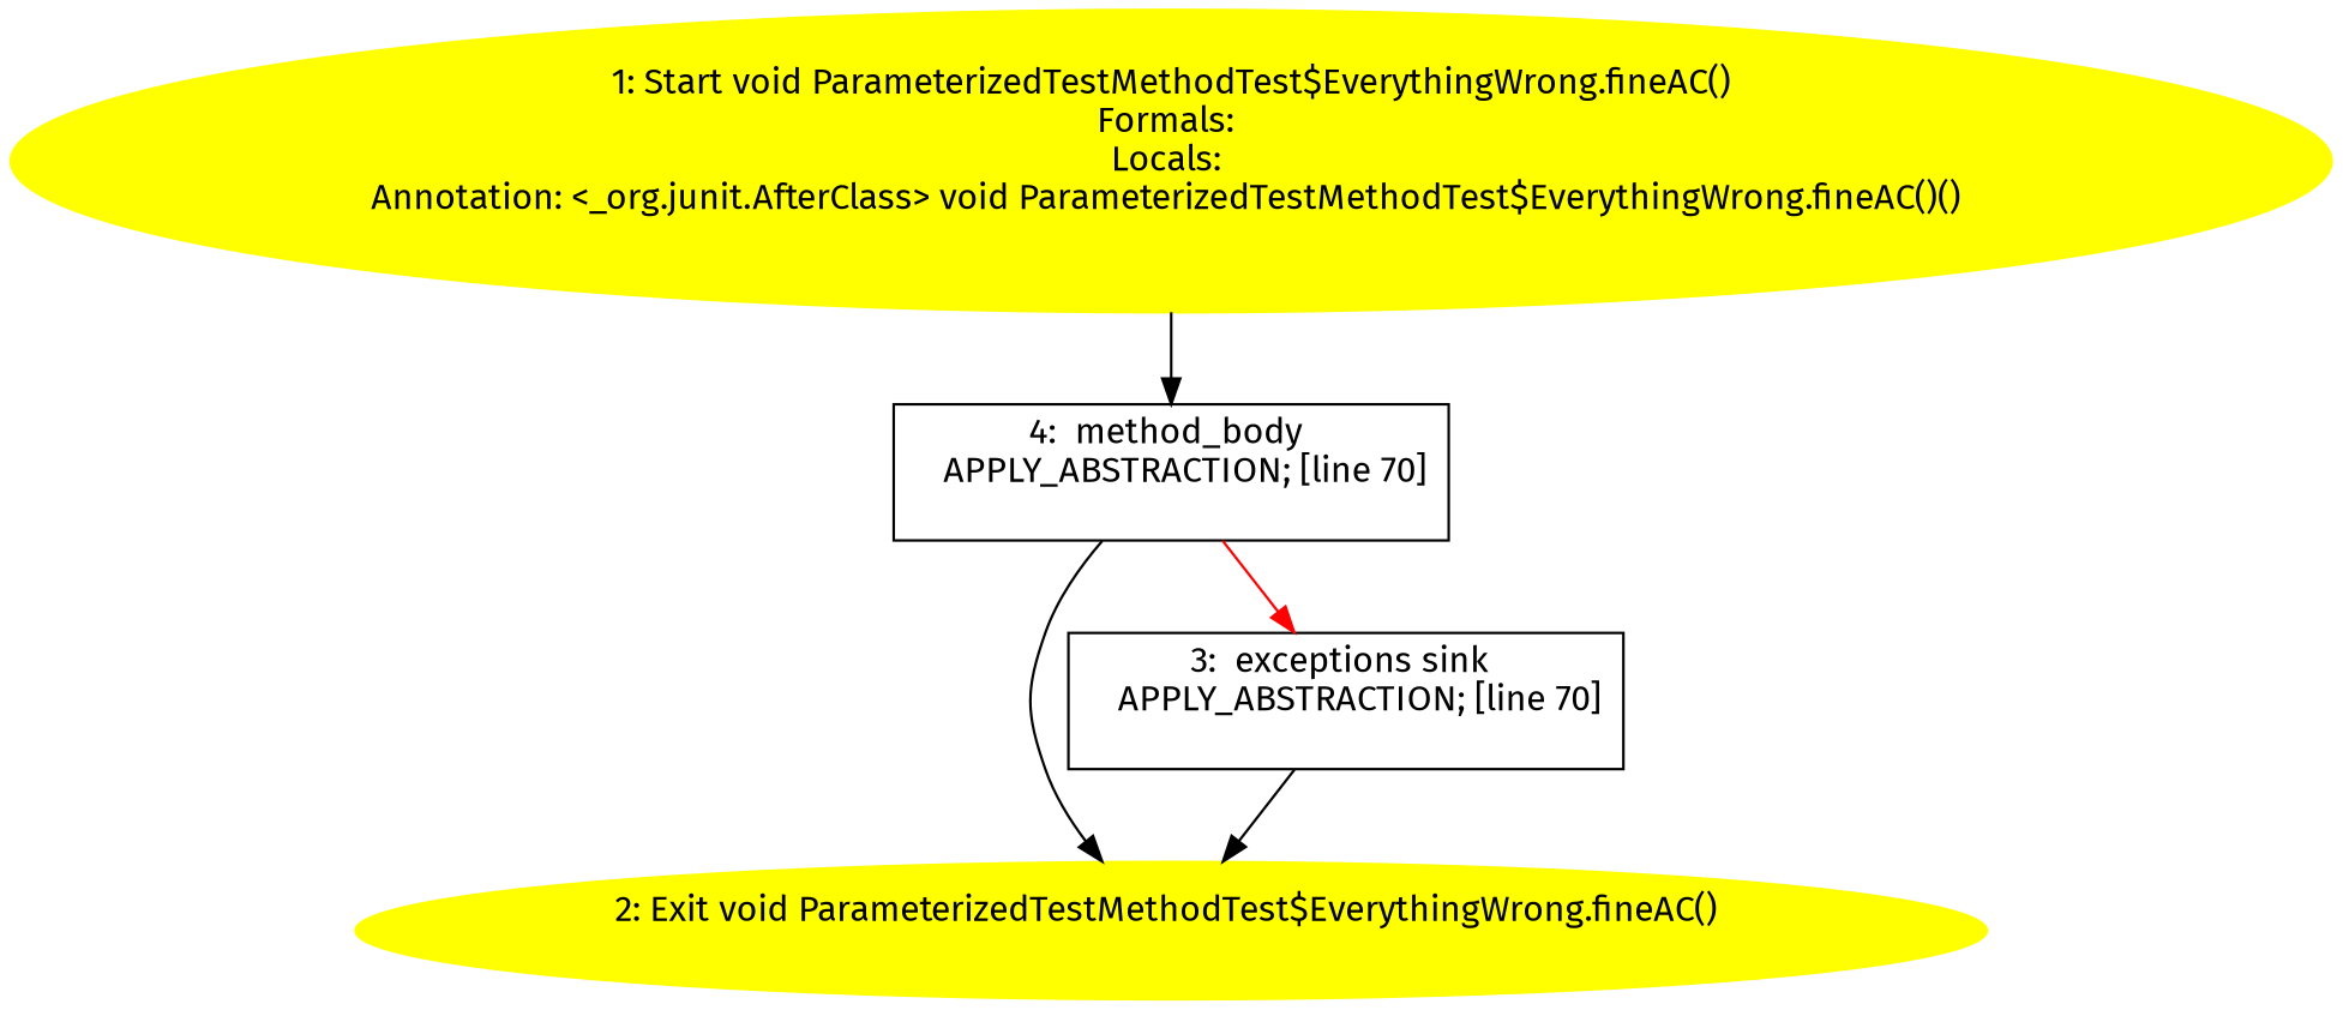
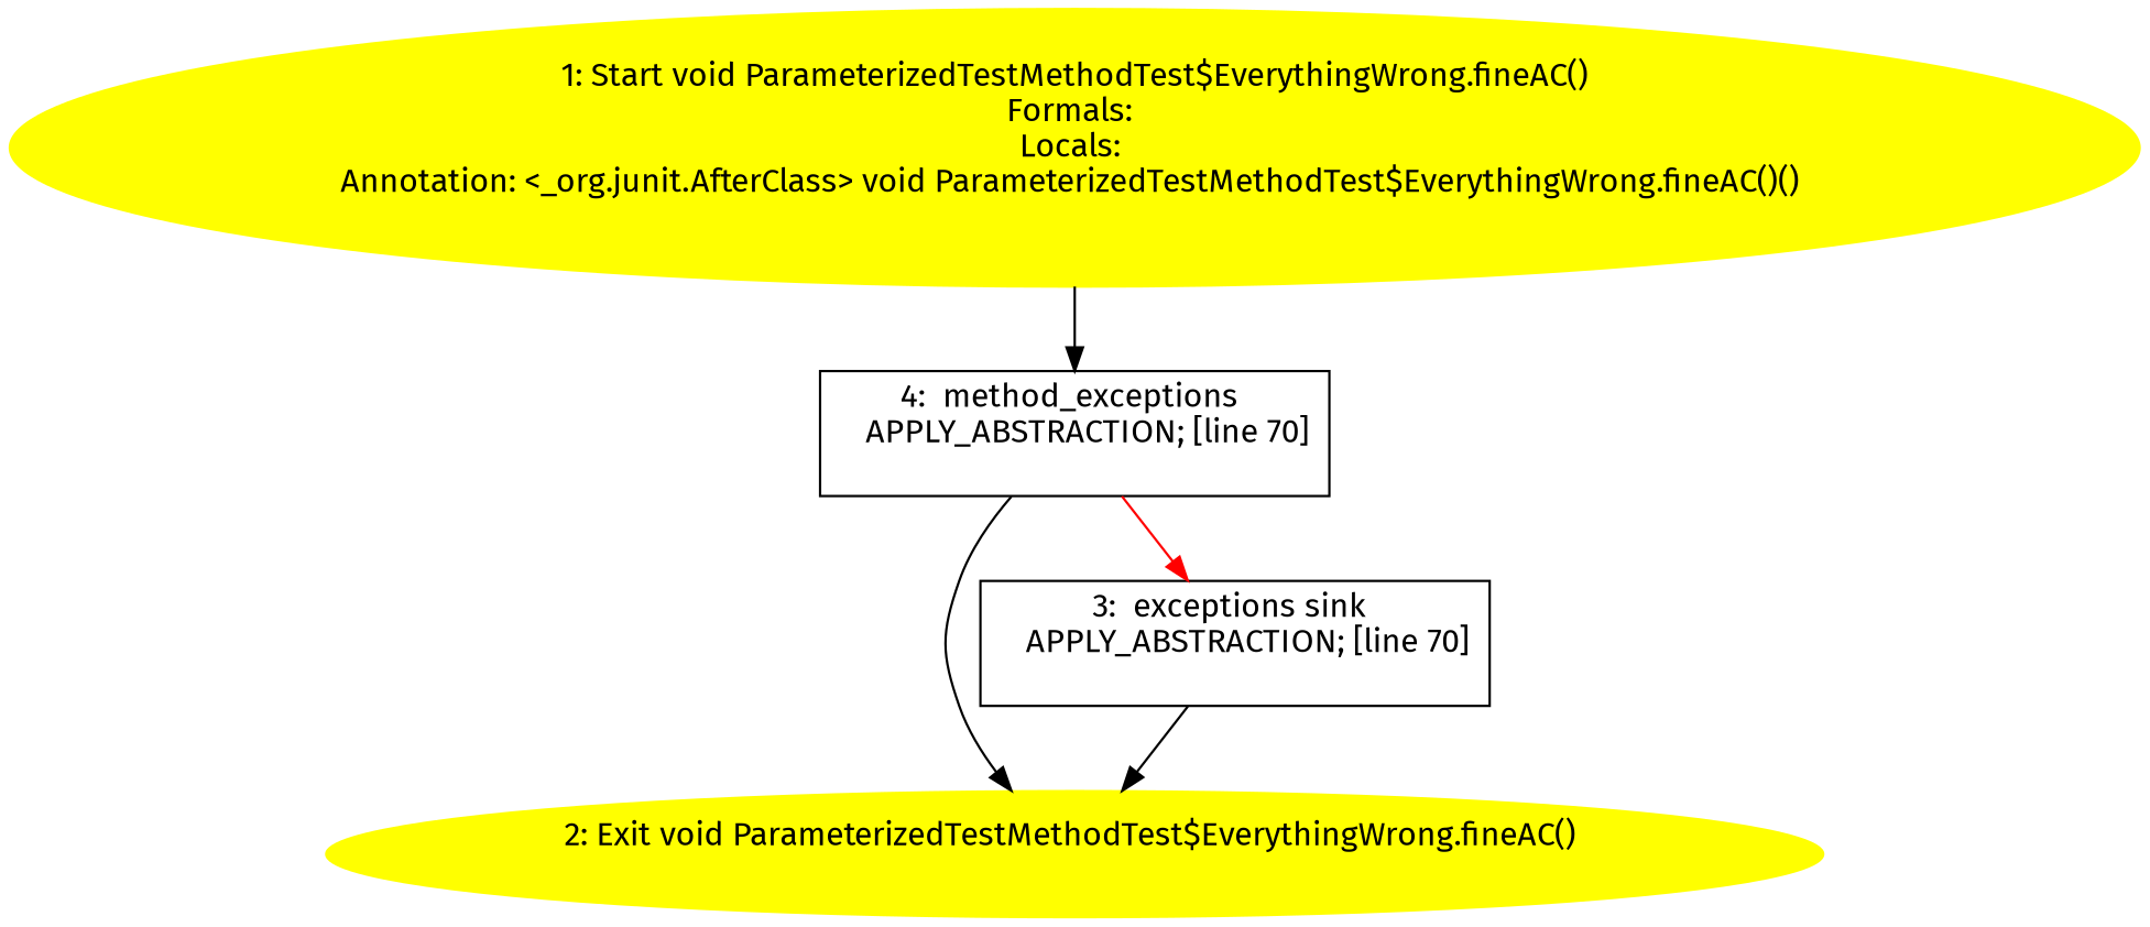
  digraph {
    fontname="Fira Sans"
    node [fontname="Fira Sans"]
    edge [fontname="Fira Sans"]
    n1 [color=yellow label="1: Start void ParameterizedTestMethodTest$EverythingWrong.fineAC()\nFormals: \nLocals: \nAnnotation: <_org.junit.AfterClass> void ParameterizedTestMethodTest$EverythingWrong.fineAC()() \n  " style=filled]
-   n2 [label="4:  method_body \n   APPLY_ABSTRACTION; [line 70]\n " shape=box]
+   n2 [label="4:  method_exceptions \n   APPLY_ABSTRACTION; [line 70]\n " shape=box]
    n3 [color=yellow label="2: Exit void ParameterizedTestMethodTest$EverythingWrong.fineAC() \n  " style=filled]
    n4 [label="3:  exceptions sink \n   APPLY_ABSTRACTION; [line 70]\n " shape=box]
    n1 -> n2
    n2 -> n3
    n2 -> n4 [color=red]
    n4 -> n3
  }
